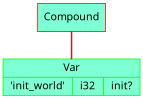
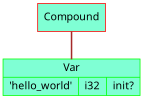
  graph {
    fontname="Noto Sans"
    node [shape=record style=filled fillcolor=aquamarine fontname="Noto Sans"]
    n1 [color=red label="{Compound}"]
-   n2 [color=green label="{Var|{<name>'init_world'|<type>i32|<init>init?}}"]
+   n2 [color=green label="{Var|{<name>'hello_world'|<type>i32|<init>init?}}"]
    n1 -- n2 [color=brown style=bold fontname="Noto Sans"]
  }
